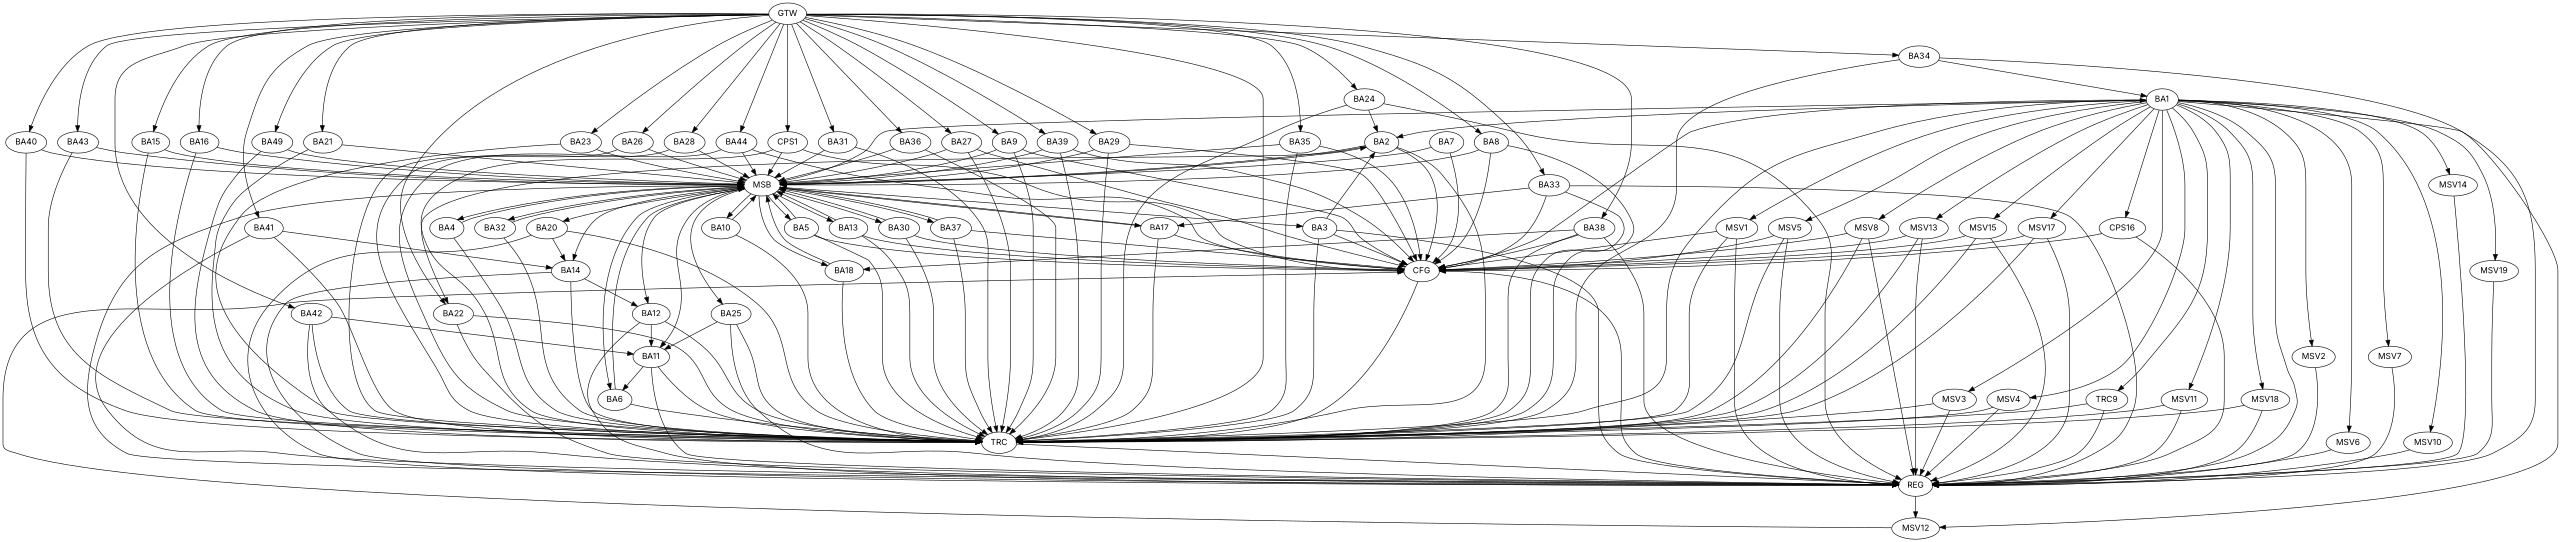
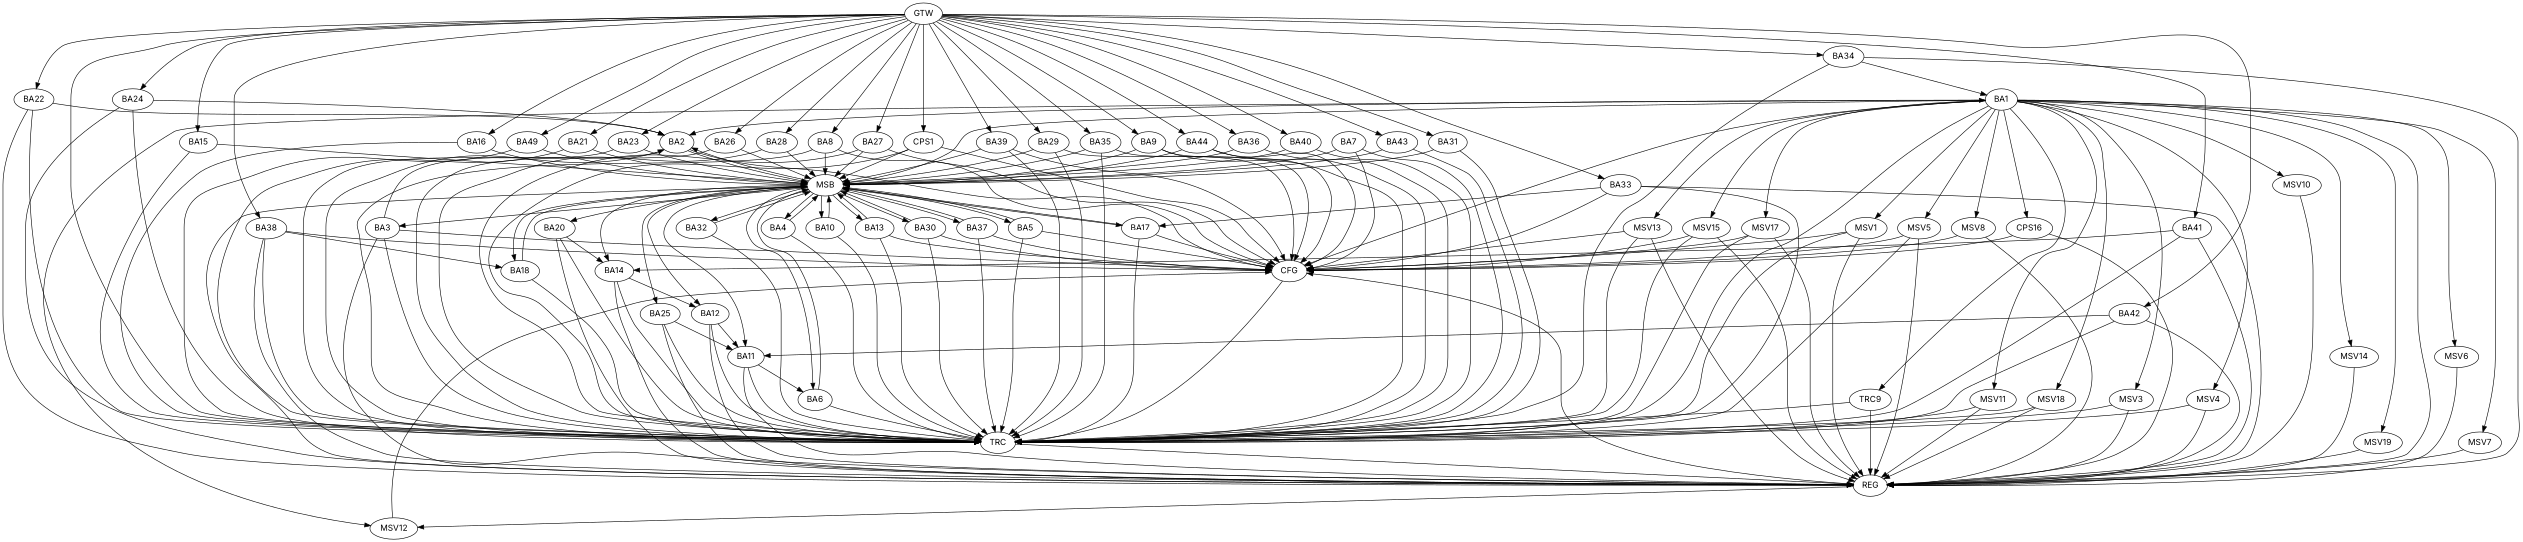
  strict digraph {
    fontname=Inter
    node [fontname=Inter]
    edge [fontname=Inter]
    n1 [label=BA1]
    n2 [label=BA2]
    n3 [label=REG]
    n4 [label=CFG]
    n5 [label=TRC]
    n6 [label=MSV1]
-   n7 [label=MSV2]
    n8 [label=MSV3]
    n9 [label=MSV4]
    n10 [label=MSV5]
    n11 [label=MSV6]
    n12 [label=MSV7]
    n13 [label=MSV8]
    n14 [label=TRC9]
    n15 [label=MSV10]
    n16 [label=MSV11]
    n17 [label=MSV12]
    n18 [label=MSV13]
    n19 [label=MSV14]
    n20 [label=MSV15]
    n21 [label=CPS16]
    n22 [label=MSV17]
    n23 [label=MSV18]
    n24 [label=MSV19]
    n25 [label=MSB]
    n26 [label=BA3]
    n27 [label=BA4]
    n28 [label=BA5]
    n29 [label=BA6]
    n30 [label=BA10]
    n31 [label=BA11]
    n32 [label=BA12]
    n33 [label=BA13]
    n34 [label=BA14]
    n35 [label=BA17]
    n36 [label=BA18]
    n37 [label=BA20]
    n38 [label=BA25]
    n39 [label=BA30]
    n40 [label=BA32]
    n41 [label=BA37]
    n42 [label=BA7]
    n43 [label=BA8]
    n44 [label=BA9]
    n45 [label=BA15]
    n46 [label=BA16]
    n47 [label=BA49]
    n48 [label=BA21]
    n49 [label=BA22]
    n50 [label=BA23]
    n51 [label=BA24]
    n52 [label=BA26]
    n53 [label=BA27]
    n54 [label=BA28]
    n55 [label=BA29]
    n56 [label=BA31]
    n57 [label=BA33]
    n58 [label=BA34]
    n59 [label=BA35]
    n60 [label=BA36]
    n61 [label=BA38]
    n62 [label=BA39]
    n63 [label=BA40]
    n64 [label=BA41]
    n65 [label=BA42]
    n66 [label=BA43]
    n67 [label=BA44]
    n68 [label=CPS1]
    n69 [label=GTW]
    n1 -> n2
    n1 -> n3
    n1 -> n4
    n1 -> n5
    n1 -> n6
-   n1 -> n7
    n1 -> n8
    n1 -> n9
    n1 -> n10
    n1 -> n11
    n1 -> n12
    n1 -> n13
    n1 -> n14
    n1 -> n15
    n1 -> n16
    n1 -> n17
    n1 -> n18
    n1 -> n19
    n1 -> n20
    n1 -> n21
    n1 -> n22
    n1 -> n23
    n1 -> n24
    n2 -> n4
    n2 -> n5
    n2 -> n25
    n3 -> n4
    n3 -> n17
    n4 -> n5
    n5 -> n3
    n6 -> n3
    n6 -> n4
    n6 -> n5
-   n7 -> n3
    n8 -> n3
    n8 -> n5
    n9 -> n3
    n9 -> n5
    n10 -> n3
    n10 -> n4
    n10 -> n5
    n11 -> n3
    n12 -> n3
    n13 -> n3
    n13 -> n4
    n14 -> n3
    n14 -> n5
    n15 -> n3
    n16 -> n3
    n16 -> n5
    n17 -> n4
    n18 -> n3
    n18 -> n4
    n18 -> n5
    n19 -> n3
    n20 -> n3
    n20 -> n4
    n20 -> n5
    n21 -> n3
    n21 -> n4
    n22 -> n3
    n22 -> n4
    n22 -> n5
    n23 -> n3
    n23 -> n5
    n24 -> n3
    n25 -> n1
    n25 -> n2
    n25 -> n3
    n25 -> n26
    n25 -> n27
    n25 -> n28
    n25 -> n29
    n25 -> n30
    n25 -> n31
    n25 -> n32
    n25 -> n33
    n25 -> n34
    n25 -> n35
    n25 -> n36
    n25 -> n37
    n25 -> n38
    n25 -> n39
    n25 -> n40
    n25 -> n41
    n26 -> n2
    n26 -> n3
    n26 -> n4
    n26 -> n5
    n27 -> n5
    n27 -> n25
    n28 -> n4
    n28 -> n5
    n28 -> n25
    n29 -> n5
    n29 -> n25
    n30 -> n5
    n30 -> n25
    n31 -> n3
    n31 -> n5
    n31 -> n29
    n32 -> n3
    n32 -> n5
    n32 -> n31
    n33 -> n4
    n33 -> n5
    n33 -> n25
    n34 -> n3
    n34 -> n5
    n34 -> n32
    n35 -> n4
    n35 -> n5
    n35 -> n25
    n36 -> n5
    n36 -> n25
    n37 -> n3
    n37 -> n5
    n37 -> n34
    n38 -> n3
    n38 -> n5
    n38 -> n31
    n39 -> n4
    n39 -> n5
    n39 -> n25
    n40 -> n5
    n40 -> n25
    n41 -> n4
    n41 -> n5
    n41 -> n25
    n42 -> n4
-   n13 -> n5
+   n42 -> n5
    n42 -> n25
    n43 -> n4
    n43 -> n5
    n43 -> n25
    n44 -> n4
    n44 -> n5
    n44 -> n25
    n45 -> n5
    n45 -> n25
    n46 -> n5
    n46 -> n25
    n47 -> n5
    n47 -> n25
    n48 -> n5
    n48 -> n25
-   n2 -> n49
+   n49 -> n2
    n49 -> n3
    n49 -> n5
    n50 -> n5
    n50 -> n25
    n51 -> n2
    n51 -> n3
    n51 -> n5
    n52 -> n5
    n52 -> n25
    n53 -> n4
    n53 -> n5
    n53 -> n25
    n54 -> n5
    n54 -> n25
    n55 -> n4
    n55 -> n5
    n55 -> n25
    n56 -> n5
    n56 -> n25
    n57 -> n3
    n57 -> n4
    n57 -> n5
    n57 -> n35
    n58 -> n1
    n58 -> n3
    n58 -> n5
    n59 -> n4
    n59 -> n5
    n59 -> n25
    n60 -> n5
    n60 -> n25
    n61 -> n3
    n61 -> n4
    n61 -> n5
    n61 -> n36
    n62 -> n4
    n62 -> n5
    n62 -> n25
    n63 -> n5
    n63 -> n25
    n64 -> n3
    n64 -> n5
    n64 -> n34
    n65 -> n3
    n65 -> n5
    n65 -> n31
    n66 -> n5
    n66 -> n25
    n67 -> n4
    n67 -> n5
    n67 -> n25
    n68 -> n4
    n68 -> n5
    n68 -> n25
    n69 -> n5
    n69 -> n43
    n69 -> n44
    n69 -> n45
    n69 -> n46
    n69 -> n47
    n69 -> n48
    n69 -> n49
    n69 -> n50
    n69 -> n51
    n69 -> n52
    n69 -> n53
    n69 -> n54
    n69 -> n55
    n69 -> n56
    n69 -> n57
    n69 -> n58
    n69 -> n59
    n69 -> n60
    n69 -> n61
    n69 -> n62
    n69 -> n63
    n69 -> n64
    n69 -> n65
    n69 -> n66
    n69 -> n67
    n69 -> n68
  }
